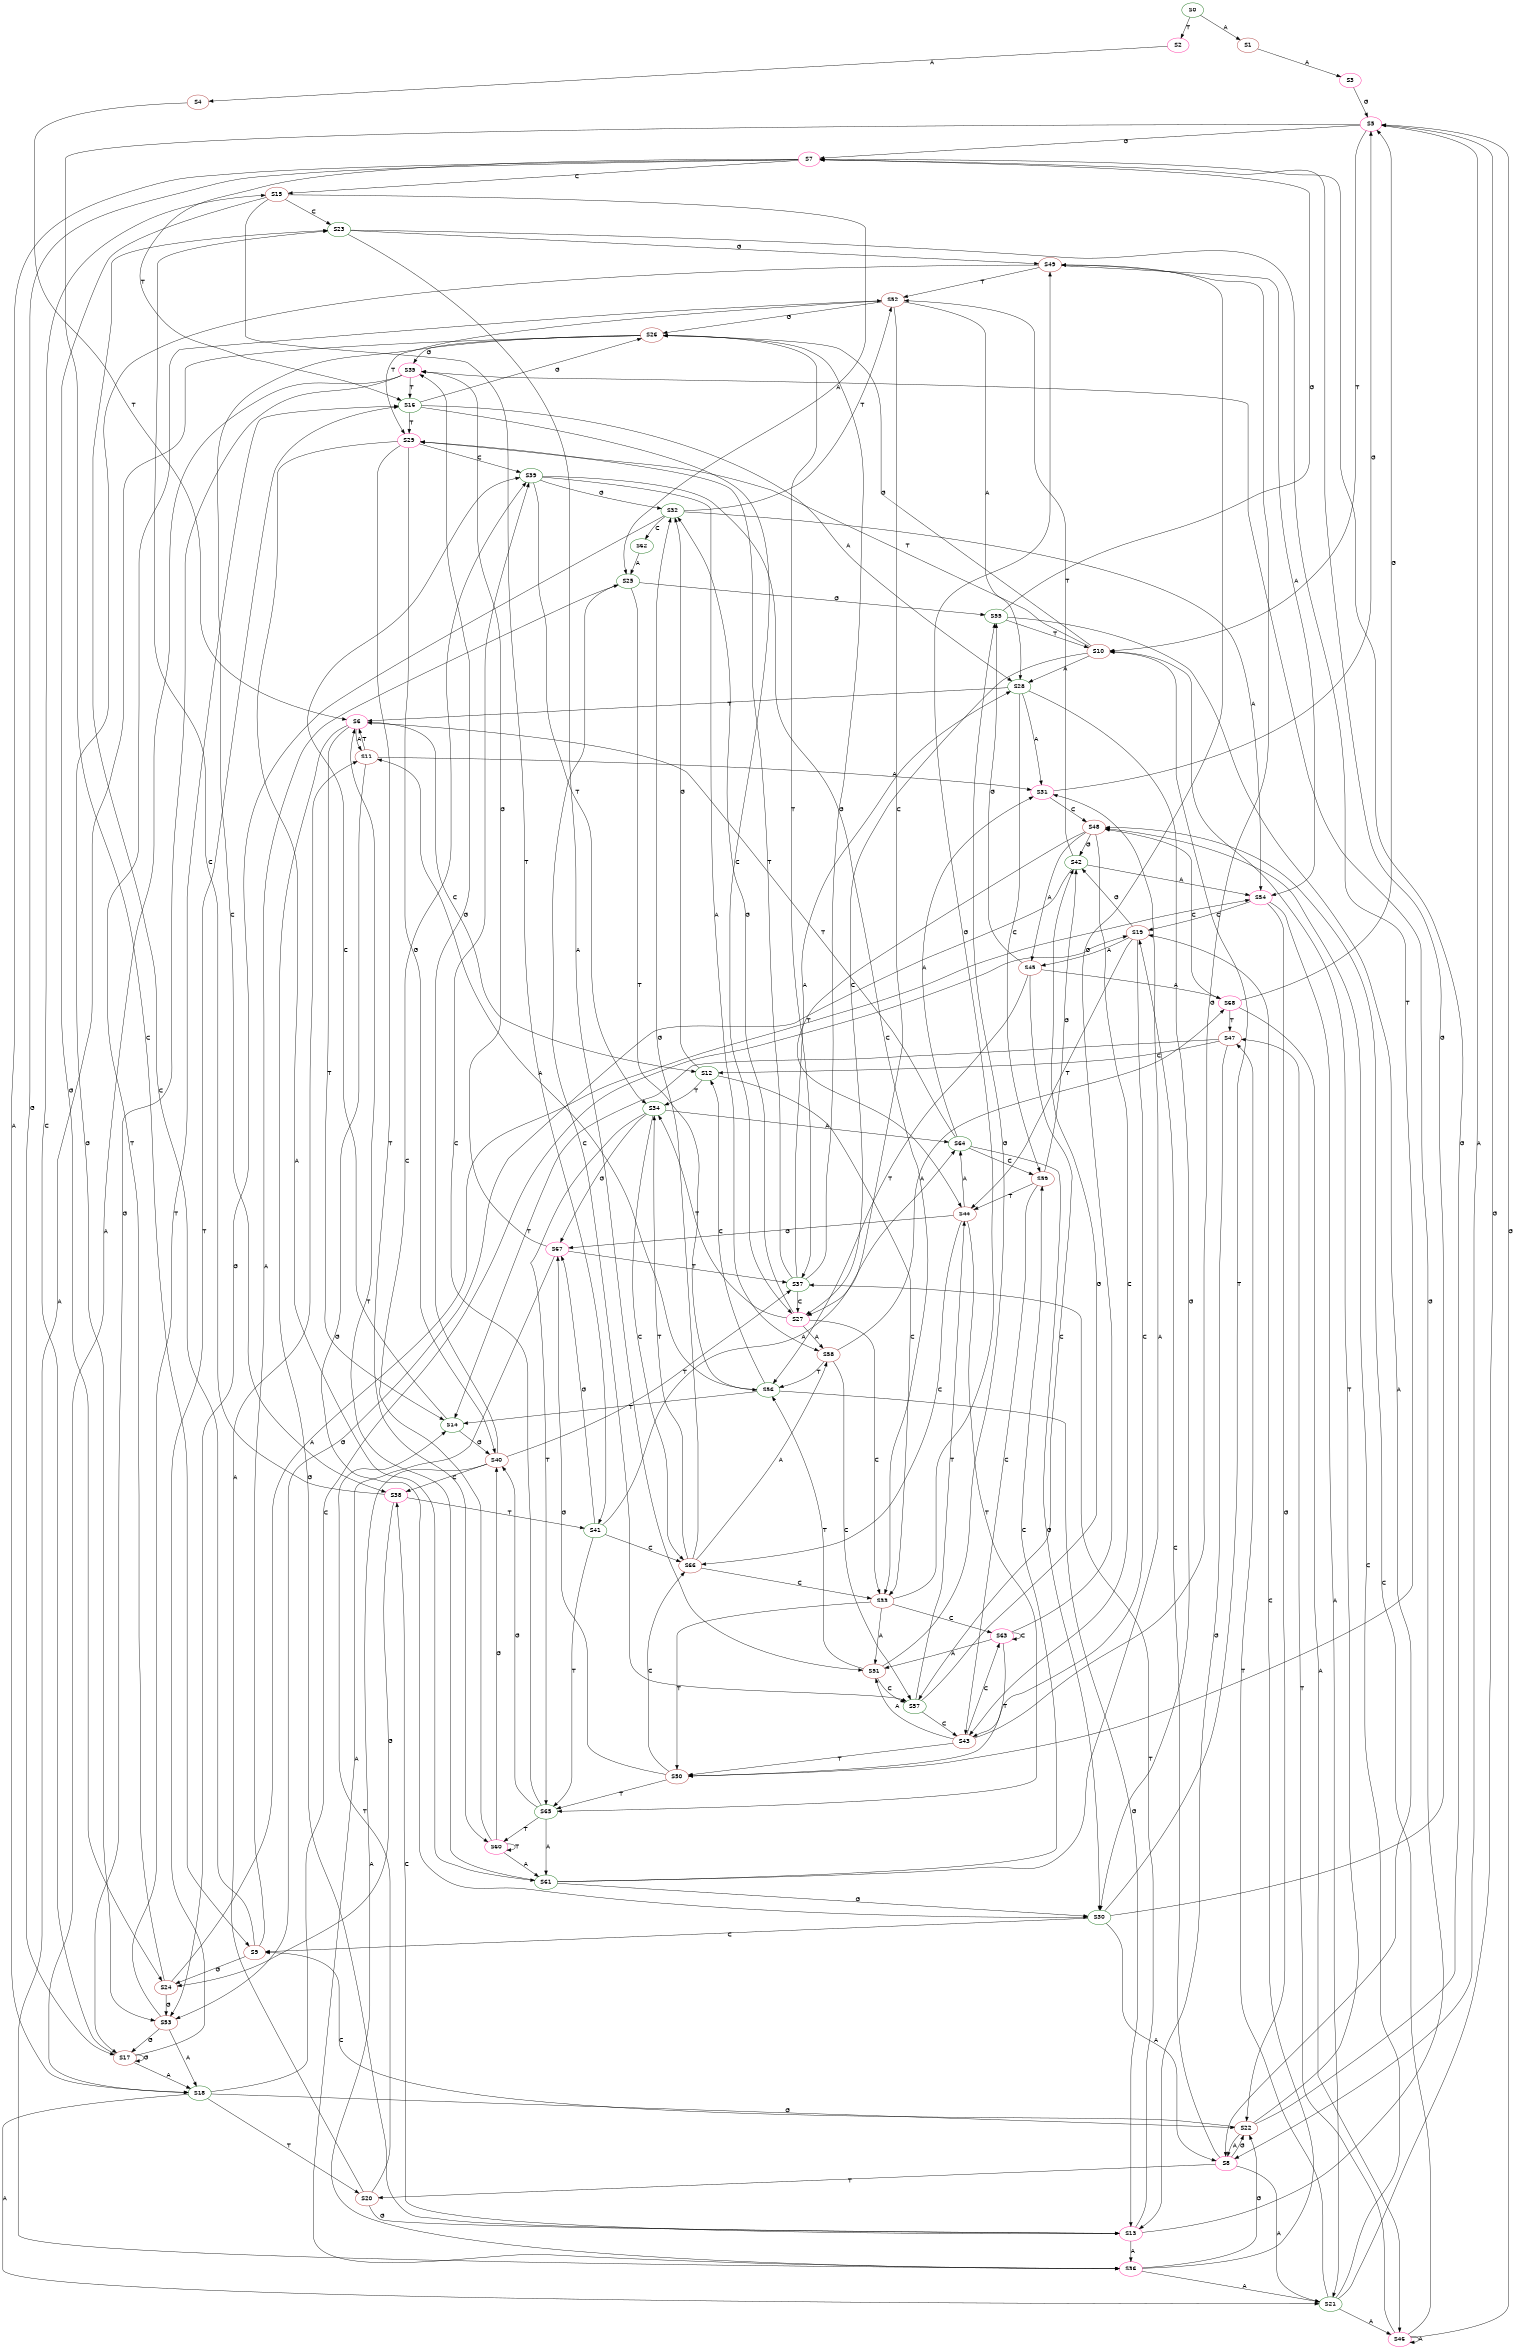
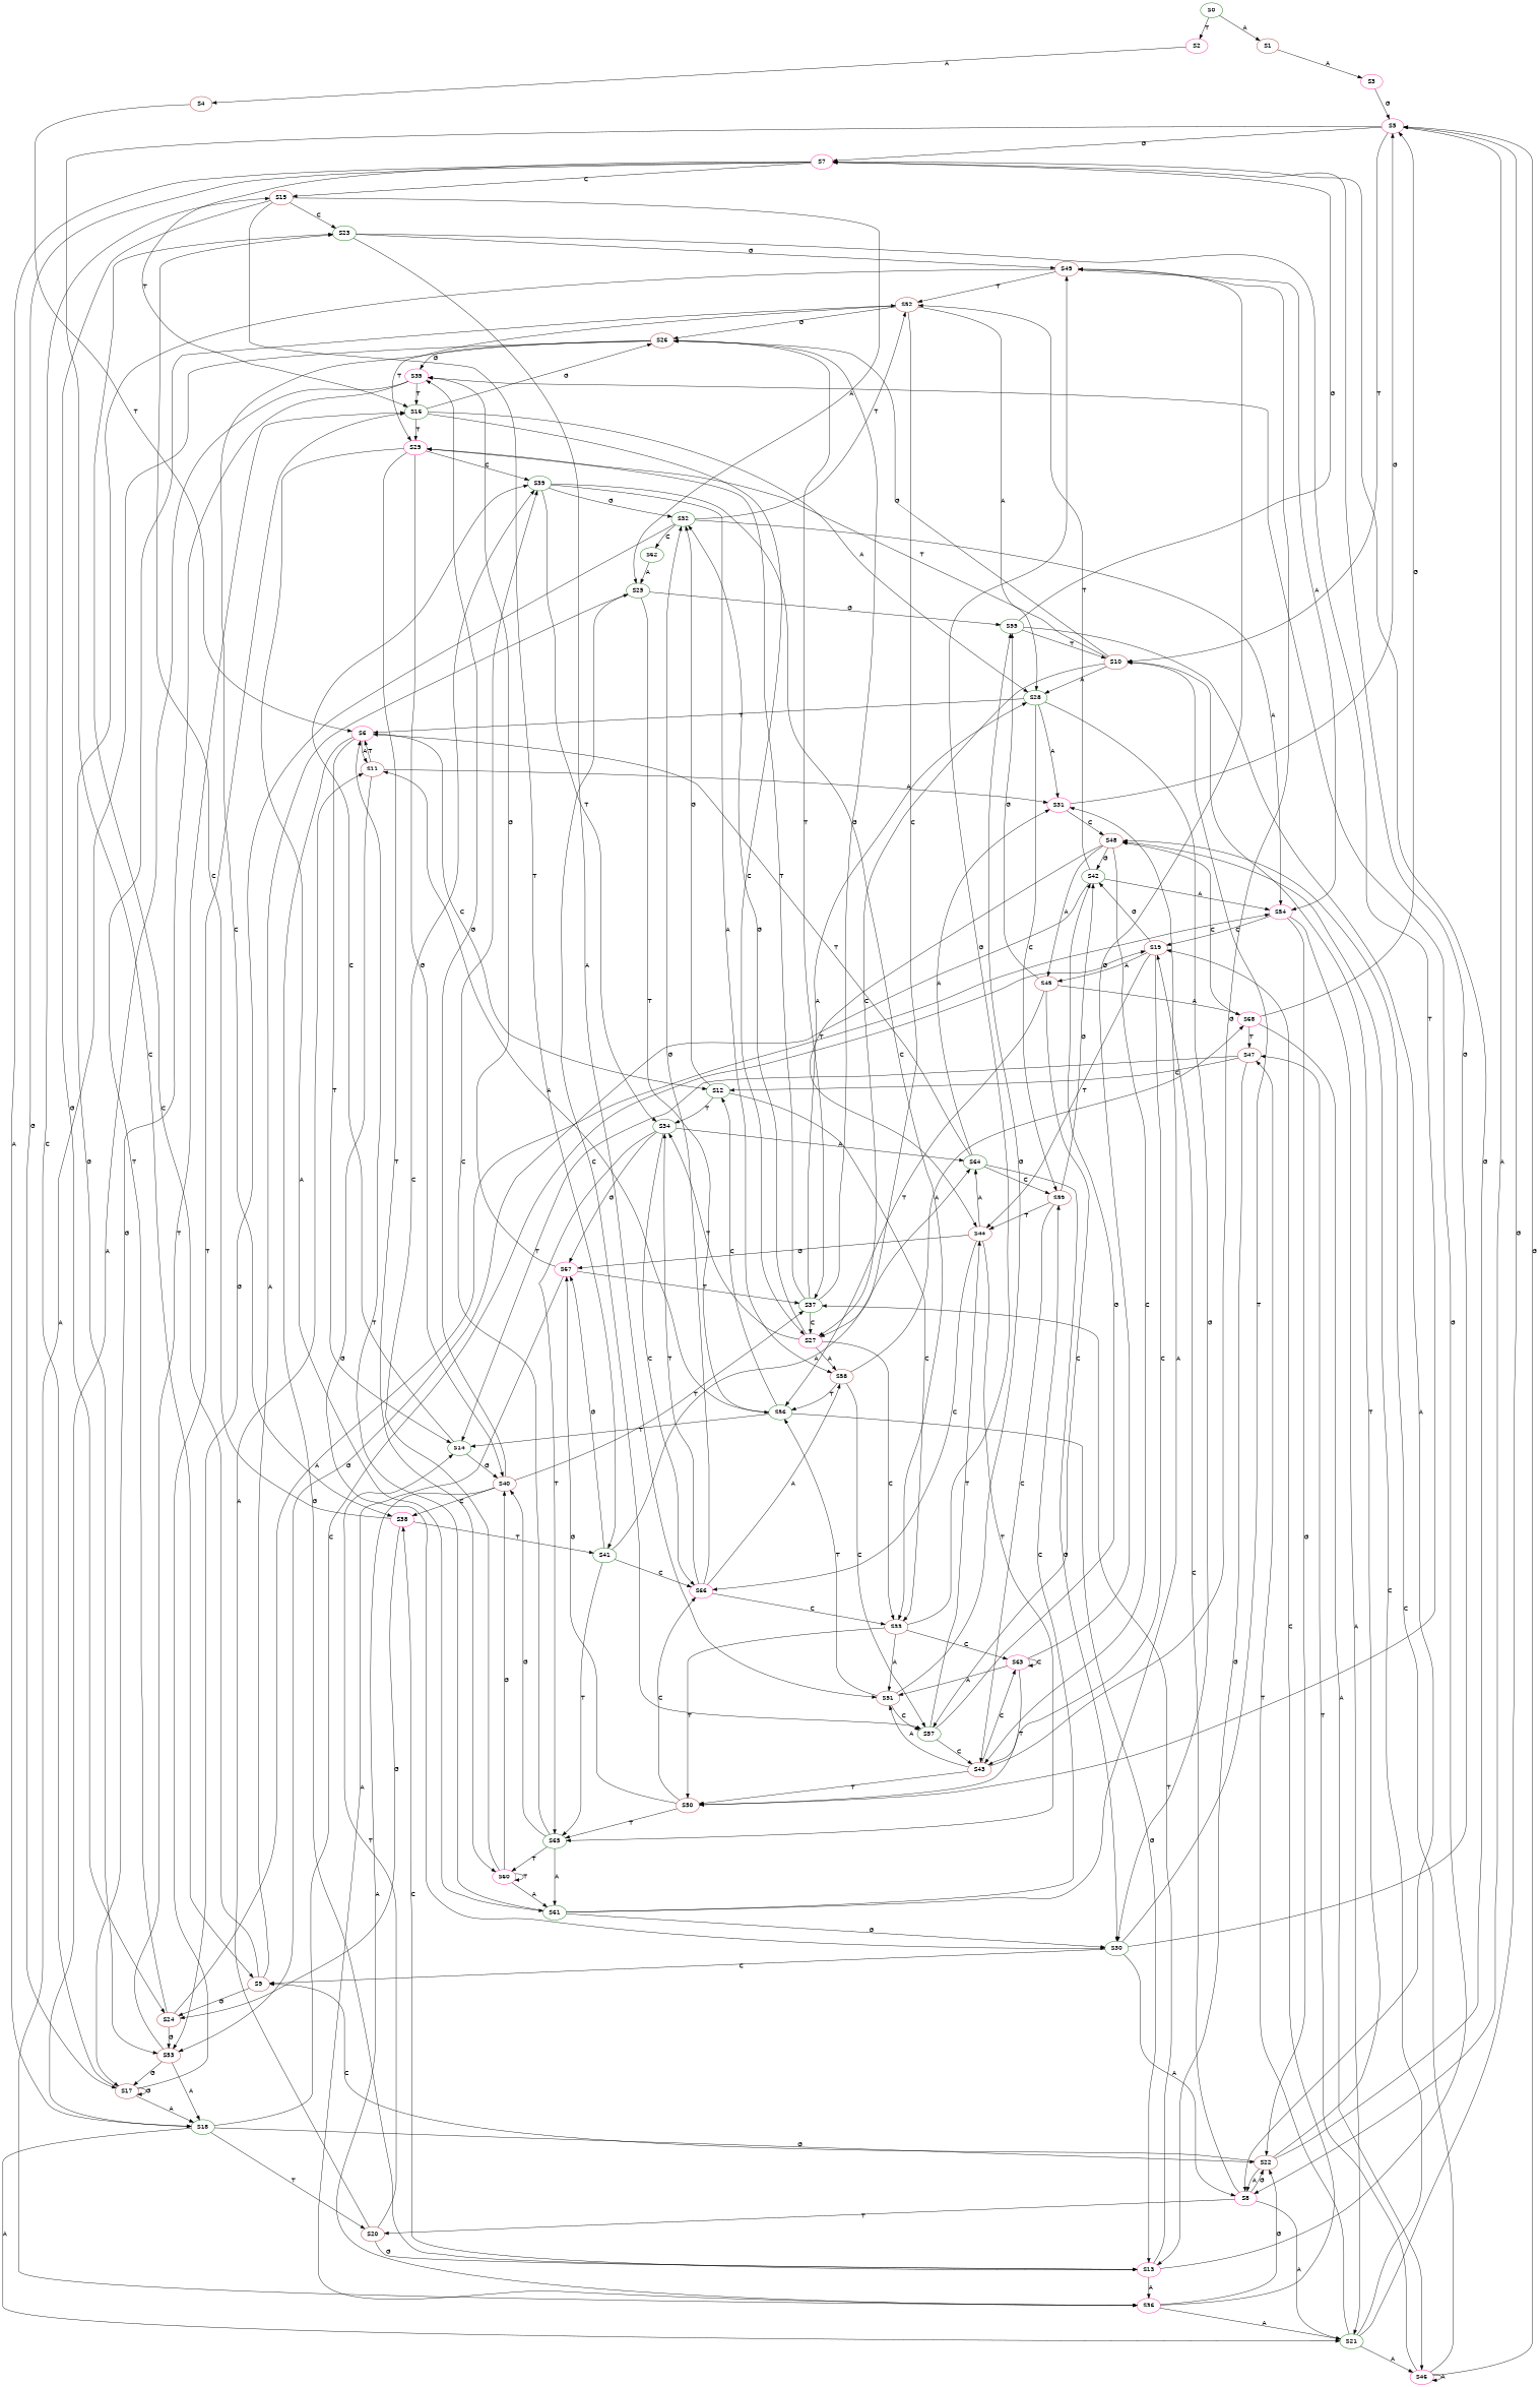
  strict digraph {
    fontname="DejaVu Sans"
    node [color=brown fontname="DejaVu Sans"]
    edge [fontname="DejaVu Sans"]
    S0 [color=darkgreen]
    S1
    S2 [color=deeppink]
    S3 [color=deeppink]
    S4
    S5 [color=deeppink]
    S6 [color=deeppink]
    S7 [color=deeppink]
    S8 [color=deeppink]
    S9
    S10
    S11
    S12 [color=darkgreen]
    S13 [color=deeppink]
    S14 [color=darkgreen]
    S15
    S16 [color=darkgreen]
    S17
    S18 [color=darkgreen]
    S19
    S20
    S21 [color=darkgreen]
    S22
    S23 [color=darkgreen]
    S24
    S25 [color=darkgreen]
    S26
    S27 [color=deeppink]
    S28 [color=darkgreen]
    S29 [color=deeppink]
    S30 [color=darkgreen]
    S31 [color=deeppink]
    S32 [color=darkgreen]
    S33
    S34 [color=darkgreen]
    S35 [color=deeppink]
    S36 [color=deeppink]
    S37 [color=darkgreen]
    S38 [color=deeppink]
    S39 [color=darkgreen]
    S40
    S41 [color=darkgreen]
    S42 [color=darkgreen]
    S43
    S44
    S45
    S46 [color=deeppink]
    S47
    S48
    S49
    S50
    S51
    S52
    S53
    S54 [color=deeppink]
    S55 [color=darkgreen]
    S56 [color=darkgreen]
    S57 [color=darkgreen]
    S58
    S59
    S60 [color=deeppink]
    S61 [color=darkgreen]
    S62 [color=darkgreen]
    S63 [color=deeppink]
    S64 [color=darkgreen]
    S65 [color=darkgreen]
-   S66
+   S66 [color=deeppink]
    S67 [color=deeppink]
    S68 [color=deeppink]
    S0 -> S1 [label=A]
    S0 -> S2 [label=T]
    S1 -> S3 [label=A]
    S2 -> S4 [label=A]
    S3 -> S5 [label=G]
    S4 -> S6 [label=T]
    S5 -> S7 [label=G]
    S5 -> S8 [label=A]
    S5 -> S9 [label=C]
    S5 -> S10 [label=T]
    S6 -> S11 [label=A]
    S6 -> S12 [label=C]
    S6 -> S13 [label=G]
    S6 -> S14 [label=T]
    S7 -> S15 [label=C]
    S7 -> S16 [label=T]
    S7 -> S17 [label=G]
    S7 -> S18 [label=A]
    S8 -> S19 [label=C]
    S8 -> S20 [label=T]
    S8 -> S21 [label=A]
    S8 -> S22 [label=G]
    S9 -> S23 [label=C]
    S9 -> S24 [label=G]
    S9 -> S25 [label=A]
    S10 -> S26 [label=G]
    S10 -> S27 [label=C]
    S10 -> S28 [label=A]
    S10 -> S29 [label=T]
    S11 -> S6 [label=T]
    S11 -> S30 [label=G]
    S11 -> S31 [label=A]
    S12 -> S32 [label=G]
    S12 -> S33 [label=C]
    S12 -> S34 [label=T]
    S13 -> S35 [label=G]
    S13 -> S36 [label=A]
    S13 -> S37 [label=T]
    S13 -> S38 [label=C]
    S14 -> S39 [label=C]
    S14 -> S40 [label=G]
    S15 -> S23 [label=C]
    S15 -> S24 [label=G]
    S15 -> S25 [label=A]
    S15 -> S41 [label=T]
    S16 -> S26 [label=G]
    S16 -> S27 [label=C]
    S16 -> S28 [label=A]
    S16 -> S29 [label=T]
    S17 -> S15 [label=C]
    S17 -> S16 [label=T]
    S17 -> S17 [label=G]
    S17 -> S18 [label=A]
    S18 -> S19 [label=C]
    S18 -> S20 [label=T]
    S18 -> S21 [label=A]
    S18 -> S22 [label=G]
    S19 -> S42 [label=G]
    S19 -> S43 [label=C]
    S19 -> S44 [label=T]
    S19 -> S45 [label=A]
    S20 -> S11 [label=A]
    S20 -> S13 [label=G]
    S20 -> S14 [label=T]
    S21 -> S5 [label=G]
    S21 -> S46 [label=A]
    S21 -> S47 [label=T]
    S21 -> S48 [label=C]
    S22 -> S7 [label=G]
    S22 -> S8 [label=A]
    S22 -> S9 [label=C]
    S22 -> S10 [label=T]
    S23 -> S49 [label=G]
    S23 -> S50 [label=T]
    S23 -> S51 [label=A]
    S24 -> S52 [label=T]
    S24 -> S53 [label=G]
    S24 -> S54 [label=A]
    S25 -> S55 [label=G]
    S25 -> S56 [label=T]
    S25 -> S57 [label=C]
    S26 -> S35 [label=G]
    S26 -> S36 [label=A]
    S26 -> S37 [label=T]
    S26 -> S38 [label=C]
    S27 -> S32 [label=G]
    S27 -> S33 [label=C]
    S27 -> S34 [label=T]
    S27 -> S58 [label=A]
    S28 -> S6 [label=T]
    S28 -> S30 [label=G]
    S28 -> S31 [label=A]
    S28 -> S59 [label=C]
    S29 -> S39 [label=C]
    S29 -> S40 [label=G]
    S29 -> S60 [label=T]
    S29 -> S61 [label=A]
    S30 -> S7 [label=G]
    S30 -> S8 [label=A]
    S30 -> S9 [label=C]
    S30 -> S10 [label=T]
    S31 -> S5 [label=G]
    S31 -> S48 [label=C]
    S32 -> S52 [label=T]
    S32 -> S53 [label=G]
    S32 -> S54 [label=A]
    S32 -> S62 [label=C]
    S33 -> S49 [label=G]
    S33 -> S50 [label=T]
    S33 -> S51 [label=A]
    S33 -> S63 [label=C]
    S34 -> S64 [label=A]
    S34 -> S65 [label=T]
    S34 -> S66 [label=C]
    S34 -> S67 [label=G]
    S35 -> S16 [label=T]
    S35 -> S17 [label=G]
    S35 -> S18 [label=A]
    S36 -> S19 [label=C]
    S36 -> S21 [label=A]
    S36 -> S22 [label=G]
    S37 -> S26 [label=G]
    S37 -> S27 [label=C]
    S37 -> S28 [label=A]
    S37 -> S29 [label=T]
    S38 -> S23 [label=C]
    S38 -> S24 [label=G]
    S38 -> S41 [label=T]
    S39 -> S32 [label=G]
    S39 -> S33 [label=C]
    S39 -> S34 [label=T]
    S39 -> S58 [label=A]
    S40 -> S35 [label=G]
    S40 -> S36 [label=A]
    S40 -> S37 [label=T]
    S40 -> S38 [label=C]
    S41 -> S64 [label=A]
    S41 -> S65 [label=T]
    S41 -> S66 [label=C]
    S41 -> S67 [label=G]
    S42 -> S52 [label=T]
    S42 -> S53 [label=G]
    S42 -> S54 [label=A]
    S43 -> S49 [label=G]
    S43 -> S50 [label=T]
    S43 -> S51 [label=A]
    S43 -> S63 [label=C]
    S44 -> S64 [label=A]
    S44 -> S65 [label=T]
    S44 -> S66 [label=C]
    S44 -> S67 [label=G]
    S45 -> S55 [label=G]
    S45 -> S56 [label=T]
    S45 -> S57 [label=C]
    S45 -> S68 [label=A]
    S46 -> S5 [label=G]
    S46 -> S46 [label=A]
    S46 -> S47 [label=T]
    S46 -> S48 [label=C]
    S47 -> S12 [label=C]
    S47 -> S13 [label=G]
    S47 -> S14 [label=T]
    S48 -> S42 [label=G]
    S48 -> S43 [label=C]
    S48 -> S44 [label=T]
    S48 -> S45 [label=A]
    S49 -> S52 [label=T]
    S49 -> S53 [label=G]
    S49 -> S54 [label=A]
    S50 -> S65 [label=T]
    S50 -> S66 [label=C]
    S50 -> S67 [label=G]
    S51 -> S55 [label=G]
    S51 -> S56 [label=T]
    S51 -> S57 [label=C]
    S52 -> S26 [label=G]
    S52 -> S27 [label=C]
    S52 -> S28 [label=A]
    S52 -> S29 [label=T]
    S53 -> S16 [label=T]
    S53 -> S17 [label=G]
    S53 -> S18 [label=A]
    S54 -> S19 [label=C]
    S54 -> S21 [label=A]
    S54 -> S22 [label=G]
    S55 -> S7 [label=G]
    S55 -> S8 [label=A]
    S55 -> S10 [label=T]
    S56 -> S11 [label=A]
    S56 -> S12 [label=C]
    S56 -> S13 [label=G]
    S56 -> S14 [label=T]
    S57 -> S42 [label=G]
    S57 -> S43 [label=C]
    S57 -> S44 [label=T]
    S58 -> S56 [label=T]
    S58 -> S57 [label=C]
    S58 -> S68 [label=A]
    S59 -> S42 [label=G]
    S59 -> S43 [label=C]
    S59 -> S44 [label=T]
    S60 -> S39 [label=C]
    S60 -> S40 [label=G]
    S60 -> S60 [label=T]
    S60 -> S61 [label=A]
    S61 -> S6 [label=T]
    S61 -> S30 [label=G]
    S61 -> S31 [label=A]
    S61 -> S59 [label=C]
    S62 -> S25 [label=A]
    S63 -> S49 [label=G]
    S63 -> S50 [label=T]
    S63 -> S51 [label=A]
    S63 -> S63 [label=C]
    S64 -> S6 [label=T]
    S64 -> S30 [label=G]
    S64 -> S31 [label=A]
    S64 -> S59 [label=C]
    S65 -> S39 [label=C]
    S65 -> S40 [label=G]
    S65 -> S60 [label=T]
    S65 -> S61 [label=A]
    S66 -> S32 [label=G]
    S66 -> S33 [label=C]
    S66 -> S34 [label=T]
    S66 -> S58 [label=A]
    S67 -> S35 [label=G]
    S67 -> S36 [label=A]
    S67 -> S37 [label=T]
    S68 -> S5 [label=G]
    S68 -> S46 [label=A]
    S68 -> S47 [label=T]
    S68 -> S48 [label=C]
  }
